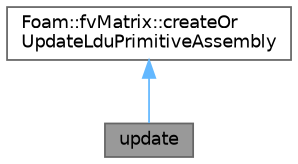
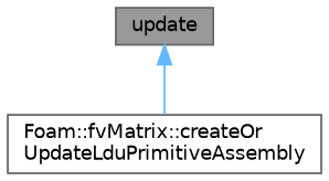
  digraph {
    rankdir=TB
    node [fontname=Helvetica fontsize=10 shape=box style=filled]
    n1 [color=gray40 fillcolor=grey60 fontcolor=black height=0.2 label=update width=0.4]
    n2 [color=grey40 fillcolor=white height=0.2 label="Foam::fvMatrix::createOr\lUpdateLduPrimitiveAssembly" width=0.4]
-   n2 -> n1 [color=steelblue1 dir=back fontname=Helvetica fontsize=10 labelfontname=Helvetica labelfontsize=10 style=solid]
+   n1 -> n2 [color=steelblue1 dir=back fontname=Helvetica fontsize=10 labelfontname=Helvetica labelfontsize=10 style=solid]
  }
